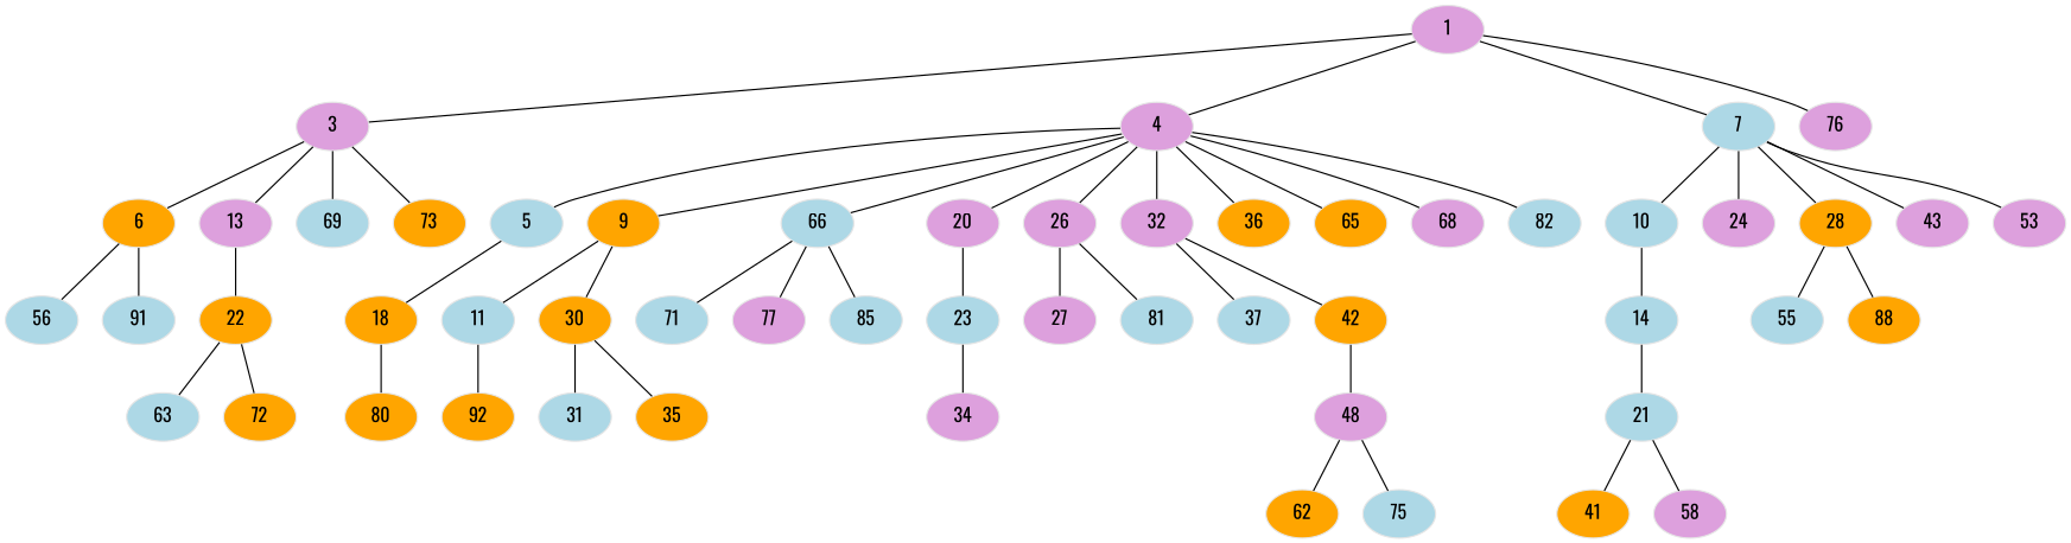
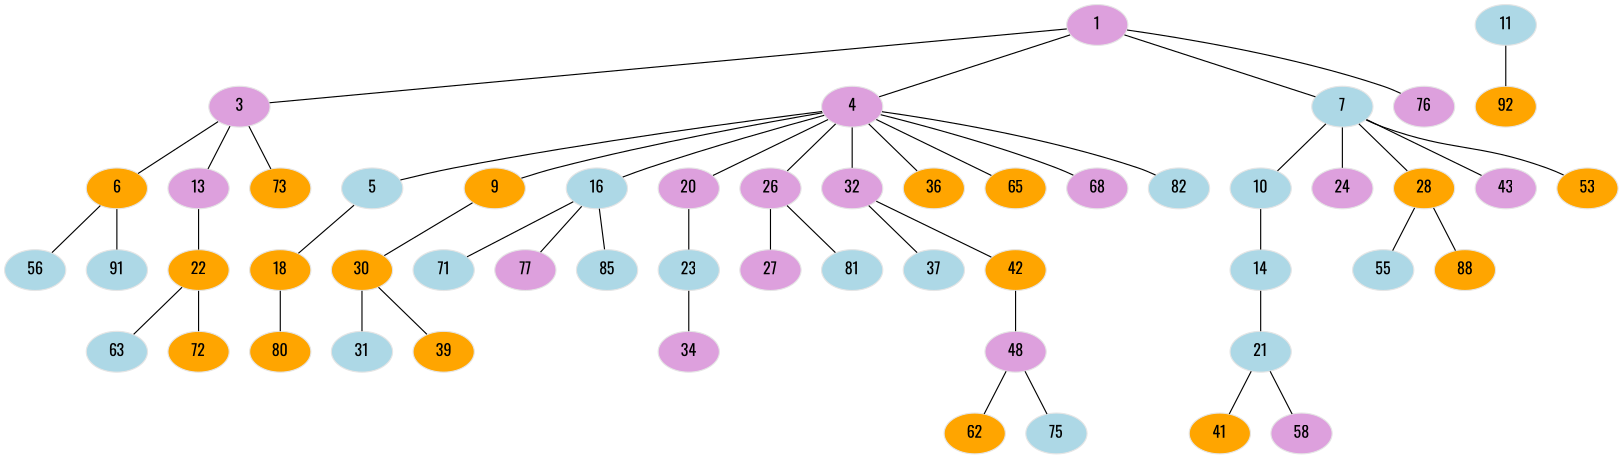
  graph {
    fontname=Oswald
    node [color=gray90 fillcolor=lightblue fontname=Oswald style=filled]
    edge [fontname=Oswald]
    1 [fillcolor=plum super="+2"]
    3 [fillcolor=plum]
    4 [fillcolor=plum super="+8+15"]
    7 [super="+84+19+17"]
    76 [fillcolor=plum]
    6 [fillcolor=orange]
    13 [fillcolor=plum super="+70+79"]
-   69
    73 [fillcolor=orange]
    5
    9 [fillcolor=orange]
-   16 [label=66]
+   16
    20 [fillcolor=plum]
    26 [fillcolor=plum]
    32 [fillcolor=plum]
    36 [fillcolor=orange]
    n17 [fillcolor=orange label=65]
    68 [fillcolor=plum]
    82 [super="+83"]
    10
    24 [fillcolor=plum super="+46"]
    28 [fillcolor=orange super="+47"]
    43 [fillcolor=plum super="+74"]
-   53 [fillcolor=plum]
+   53 [fillcolor=orange]
    56
    91
    22 [fillcolor=orange]
    18 [fillcolor=orange]
    11 [super="+78+38+25"]
    30 [fillcolor=orange super="+90"]
    71
    77 [fillcolor=plum]
    85
    23 [super="+57"]
    27 [fillcolor=plum super="+64"]
    81
    37 [super="+49"]
    42 [fillcolor=orange]
    80 [fillcolor=orange]
    14 [super="+61+89"]
    55 [super="+59"]
    88 [fillcolor=orange]
    92 [fillcolor=orange]
    31
-   39 [fillcolor=orange label=35]
+   39 [fillcolor=orange]
    21
    63
    72 [fillcolor=orange]
    41 [fillcolor=orange]
    58 [fillcolor=plum]
    34 [fillcolor=plum]
    48 [fillcolor=plum]
    62 [fillcolor=orange]
    75
    1 -- 3
    1 -- 4
    1 -- 7
    1 -- 76
    3 -- 6
    3 -- 13
-   3 -- 69
    3 -- 73
    4 -- 5
    4 -- 9
    4 -- 16
    4 -- 20
    4 -- 26
    4 -- 32
    4 -- 36
    4 -- n17
    4 -- 68
    4 -- 82
    7 -- 10
    7 -- 24
    7 -- 28
    7 -- 43
    7 -- 53
    6 -- 56
    6 -- 91
    13 -- 22
    5 -- 18
-   9 -- 11
    9 -- 30
    16 -- 71
    16 -- 77
    16 -- 85
    20 -- 23
    26 -- 27
    26 -- 81
    32 -- 37
    32 -- 42
    10 -- 14
    28 -- 55
    28 -- 88
    22 -- 63
    22 -- 72
    18 -- 80
    11 -- 92
    30 -- 31
    30 -- 39
    23 -- 34
    42 -- 48
    14 -- 21
    21 -- 41
    21 -- 58
    48 -- 62
    48 -- 75
  }
